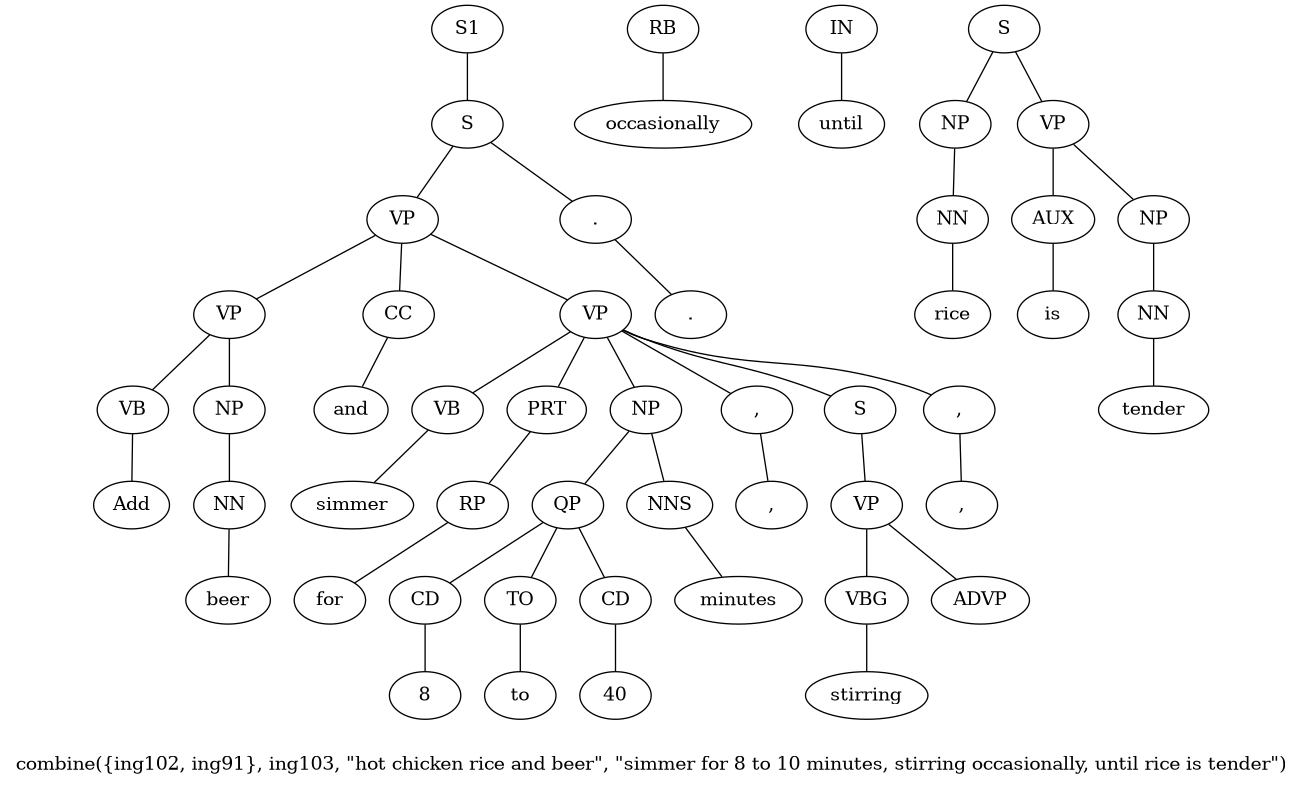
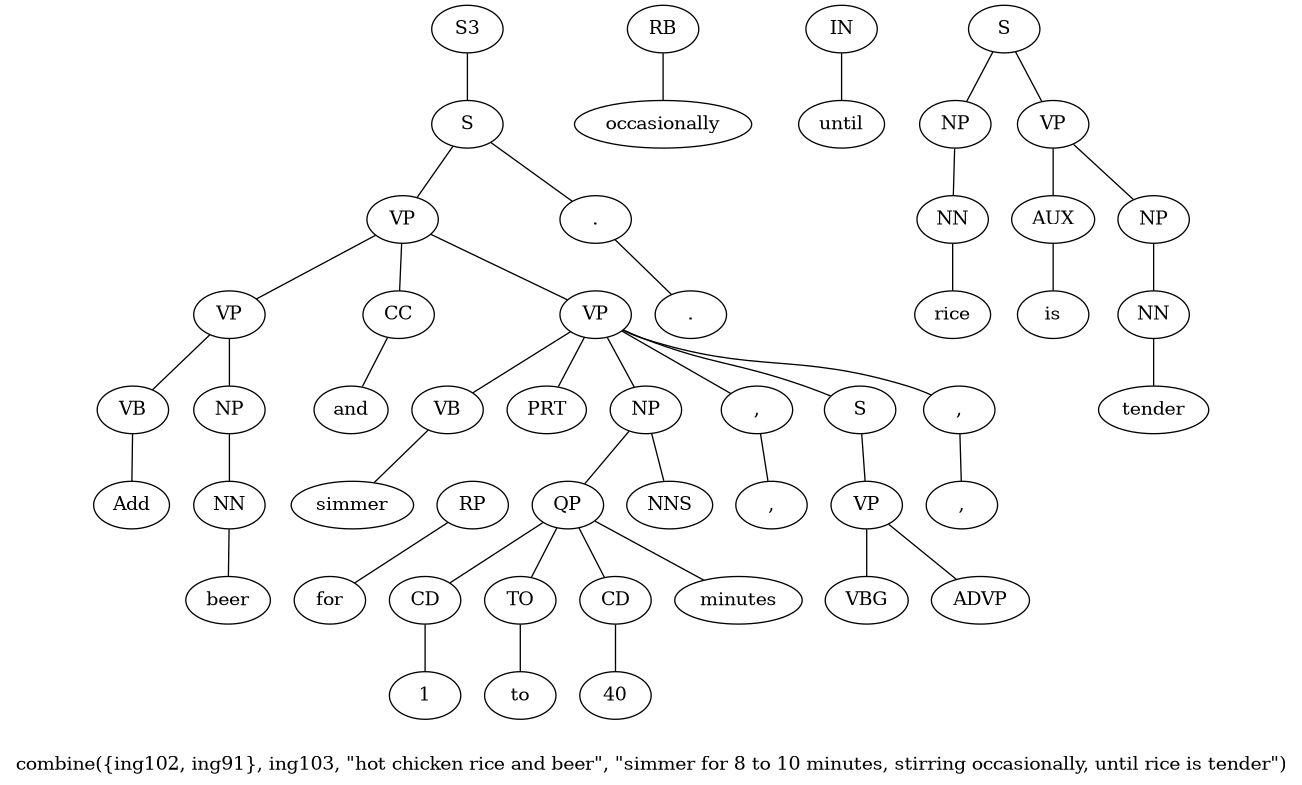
  graph {
    label="combine({ing102, ing91}, ing103, \"hot chicken rice and beer\", \"simmer for 8 to 10 minutes, stirring occasionally, until rice is tender\")"
-   n1 [label=S1]
+   n1 [label=S3]
    n2 [label=S]
    n3 [label=VP]
    n4 [label="."]
    n5 [label=VP]
    n6 [label=CC]
    n7 [label=VP]
    n8 [label="."]
    n9 [label=VB]
    n10 [label=NP]
    n11 [label=and]
    n12 [label=VB]
    n13 [label=PRT]
    n14 [label=NP]
    n15 [label=","]
    n16 [label=S]
    n17 [label=","]
    n18 [label=Add]
    n19 [label=NN]
    n20 [label=beer]
    n21 [label=simmer]
    n22 [label=RP]
    n23 [label=QP]
    n24 [label=NNS]
    n25 [label=","]
    n26 [label=VP]
    n27 [label=","]
    n28 [label=for]
    n29 [label=CD]
    n30 [label=TO]
    n31 [label=CD]
    n32 [label=minutes]
-   n33 [label=8]
+   n33 [label=1]
    n34 [label=to]
    n35 [label=40]
    n36 [label=VBG]
    n37 [label=ADVP]
-   n38 [label=stirring]
    n39 [label=RB]
    n40 [label=occasionally]
    n41 [label=IN]
    n42 [label=until]
    n43 [label=S]
    n44 [label=NP]
    n45 [label=VP]
    n46 [label=NN]
    n47 [label=AUX]
    n48 [label=NP]
    n49 [label=rice]
    n50 [label=is]
    n51 [label=NN]
    n52 [label=tender]
    n1 -- n2
    n2 -- n3
    n2 -- n4
    n3 -- n5
    n3 -- n6
    n3 -- n7
    n4 -- n8
    n5 -- n9
    n5 -- n10
    n6 -- n11
    n7 -- n12
    n7 -- n13
    n7 -- n14
    n7 -- n15
    n7 -- n16
    n7 -- n17
    n9 -- n18
    n10 -- n19
    n12 -- n21
-   n13 -- n22
    n14 -- n23
    n14 -- n24
    n15 -- n25
    n16 -- n26
    n17 -- n27
    n19 -- n20
    n22 -- n28
    n23 -- n29
    n23 -- n30
    n23 -- n31
-   n24 -- n32
+   n23 -- n32
    n26 -- n36
    n26 -- n37
    n29 -- n33
    n30 -- n34
    n31 -- n35
-   n36 -- n38
    n39 -- n40
    n41 -- n42
    n43 -- n44
    n43 -- n45
    n44 -- n46
    n45 -- n47
    n45 -- n48
    n46 -- n49
    n47 -- n50
    n48 -- n51
    n51 -- n52
  }
